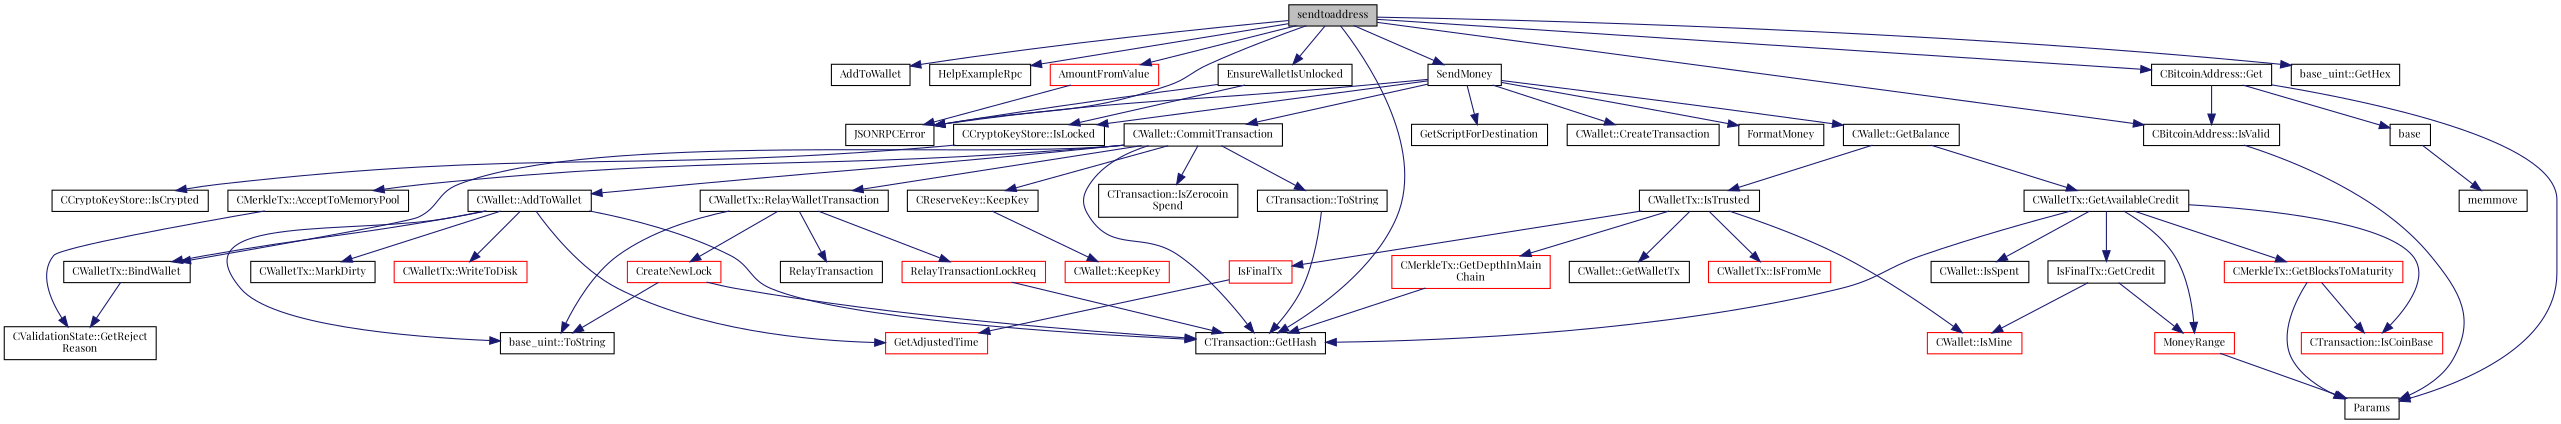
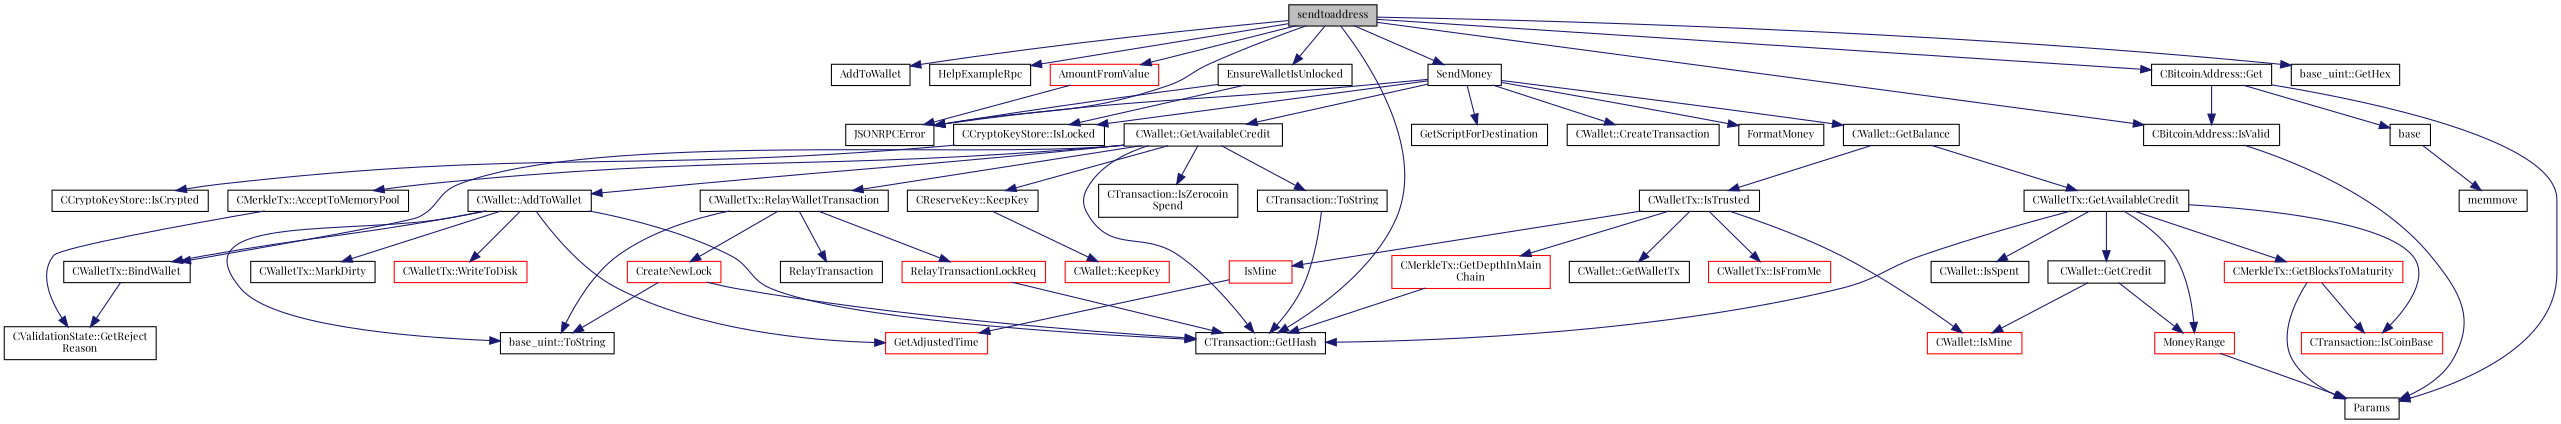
  digraph {
    fontname="Playfair Display"
    rankdir=TB
    node [color=black fillcolor=white fontname="Playfair Display" fontsize=10 shape=record style=filled]
    edge [color=midnightblue fontname="Playfair Display" fontsize=10 labelfontname=Helvetica labelfontsize=10 style=solid]
    n1 [fillcolor=grey75 fontcolor=black height=0.2 label=sendtoaddress width=0.4]
    n2 [height=0.2 label=AddToWallet width=0.4]
    n3 [height=0.2 label=HelpExampleRpc width=0.4]
    n4 [height=0.2 label="CBitcoinAddress::IsValid" width=0.4]
    n5 [height=0.2 label=JSONRPCError width=0.4]
    n6 [color=red height=0.2 label=AmountFromValue width=0.4]
    n7 [height=0.2 label=EnsureWalletIsUnlocked width=0.4]
    n8 [height=0.2 label=SendMoney width=0.4]
    n9 [height=0.2 label="CTransaction::GetHash" width=0.4]
    n10 [height=0.2 label="CBitcoinAddress::Get" width=0.4]
    n11 [height=0.2 label="base_uint::GetHex" width=0.4]
    n12 [height=0.2 label=Params width=0.4]
    n13 [height=0.2 label="CCryptoKeyStore::IsLocked" width=0.4]
    n14 [height=0.2 label="CWallet::GetBalance" width=0.4]
    n15 [height=0.2 label=GetScriptForDestination width=0.4]
    n16 [height=0.2 label="CWallet::CreateTransaction" width=0.4]
    n17 [height=0.2 label=FormatMoney width=0.4]
-   n18 [height=0.2 label="CWallet::CommitTransaction" width=0.4]
+   n18 [height=0.2 label="CWallet::GetAvailableCredit" width=0.4]
    n19 [height=0.2 label=base width=0.4]
    n20 [height=0.2 label="CCryptoKeyStore::IsCrypted" width=0.4]
    n21 [height=0.2 label="CWalletTx::IsTrusted" width=0.4]
    n22 [height=0.2 label="CWalletTx::GetAvailableCredit" width=0.4]
    n23 [height=0.2 label="CTransaction::ToString" width=0.4]
    n24 [height=0.2 label="CReserveKey::KeepKey" width=0.4]
    n25 [height=0.2 label="CWallet::AddToWallet" width=0.4]
    n26 [height=0.2 label="CWalletTx::BindWallet" width=0.4]
    n27 [height=0.2 label="CTransaction::IsZerocoin\lSpend" width=0.4]
    n28 [height=0.2 label="CMerkleTx::AcceptToMemoryPool" width=0.4]
    n29 [height=0.2 label="CWalletTx::RelayWalletTransaction" width=0.4]
-   n30 [color=red height=0.2 label=IsFinalTx width=0.4]
+   n30 [color=red height=0.2 label=IsMine width=0.4]
    n31 [color=red height=0.2 label="CMerkleTx::GetDepthInMain\lChain" width=0.4]
    n32 [color=red height=0.2 label="CWalletTx::IsFromMe" width=0.4]
    n33 [height=0.2 label="CWallet::GetWalletTx" width=0.4]
    n34 [color=red height=0.2 label="CWallet::IsMine" width=0.4]
    n35 [color=red height=0.2 label="CTransaction::IsCoinBase" width=0.4]
    n36 [color=red height=0.2 label="CMerkleTx::GetBlocksToMaturity" width=0.4]
    n37 [height=0.2 label="CWallet::IsSpent" width=0.4]
-   n38 [height=0.2 label="IsFinalTx::GetCredit" width=0.4]
+   n38 [height=0.2 label="CWallet::GetCredit" width=0.4]
    n39 [color=red height=0.2 label=MoneyRange width=0.4]
    n40 [color=red height=0.2 label=GetAdjustedTime width=0.4]
    n41 [color=red height=0.2 label="CWallet::KeepKey" width=0.4]
    n42 [height=0.2 label="CWalletTx::MarkDirty" width=0.4]
    n43 [height=0.2 label="base_uint::ToString" width=0.4]
    n44 [color=red height=0.2 label="CWalletTx::WriteToDisk" width=0.4]
    n45 [height=0.2 label="CValidationState::GetReject\lReason" width=0.4]
    n46 [color=red height=0.2 label=CreateNewLock width=0.4]
    n47 [color=red height=0.2 label=RelayTransactionLockReq width=0.4]
    n48 [height=0.2 label=RelayTransaction width=0.4]
    n49 [height=0.2 label=memmove width=0.4]
    n1 -> n2
    n1 -> n3
    n1 -> n4
    n1 -> n5
    n1 -> n6
    n1 -> n7
    n1 -> n8
    n1 -> n9
    n1 -> n10
    n1 -> n11
    n4 -> n12
    n6 -> n5
    n7 -> n5
    n7 -> n13
    n8 -> n5
    n8 -> n13
    n8 -> n14
    n8 -> n15
    n8 -> n16
    n8 -> n17
    n8 -> n18
    n10 -> n4
    n10 -> n12
    n10 -> n19
    n13 -> n20
    n14 -> n21
    n14 -> n22
    n18 -> n9
    n18 -> n23
    n18 -> n24
    n18 -> n25
    n18 -> n26
    n18 -> n27
    n18 -> n28
    n18 -> n29
    n19 -> n49
    n21 -> n30
    n21 -> n31
    n21 -> n32
    n21 -> n33
    n21 -> n34
    n22 -> n9
    n22 -> n35
    n22 -> n36
    n22 -> n37
    n22 -> n38
    n22 -> n39
    n23 -> n9
    n24 -> n41
    n25 -> n9
    n25 -> n26
    n25 -> n40
    n25 -> n42
    n25 -> n43
    n25 -> n44
    n26 -> n45
    n28 -> n45
    n29 -> n43
    n29 -> n46
    n29 -> n47
    n29 -> n48
    n30 -> n40
    n31 -> n9
    n36 -> n12
    n36 -> n35
    n38 -> n34
    n38 -> n39
    n39 -> n12
    n46 -> n9
    n46 -> n43
    n47 -> n9
  }
